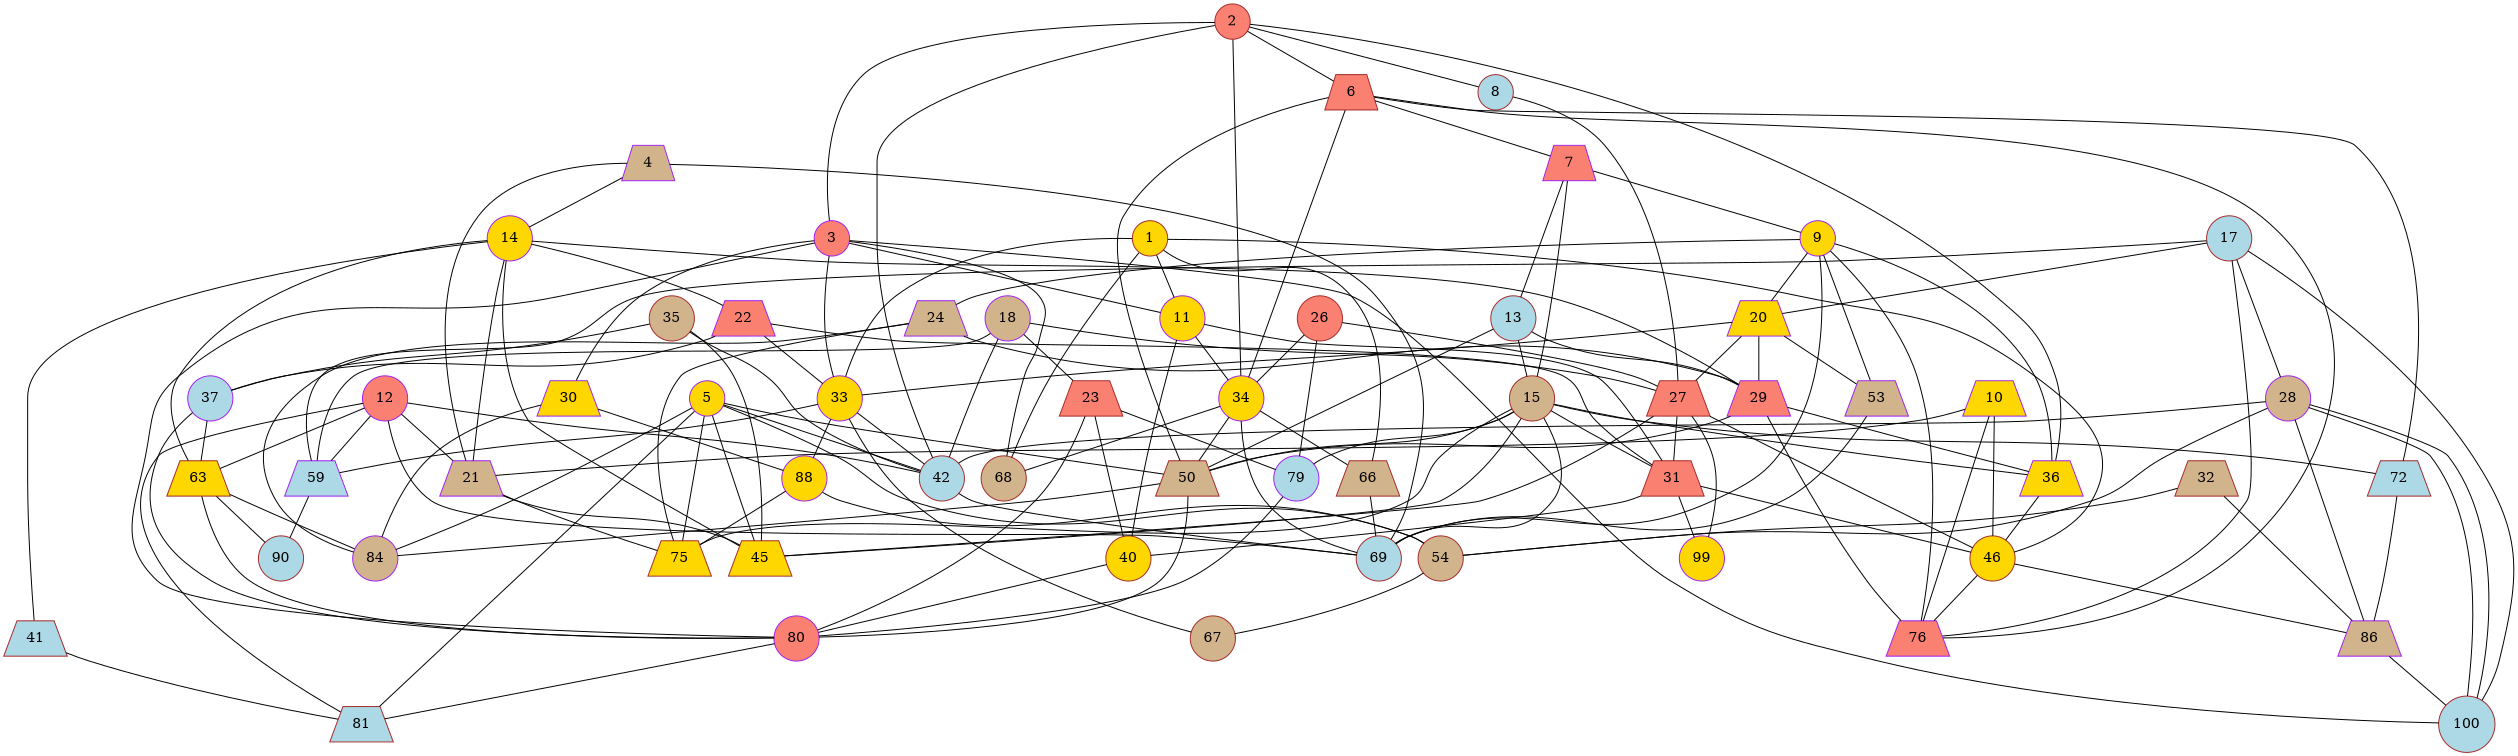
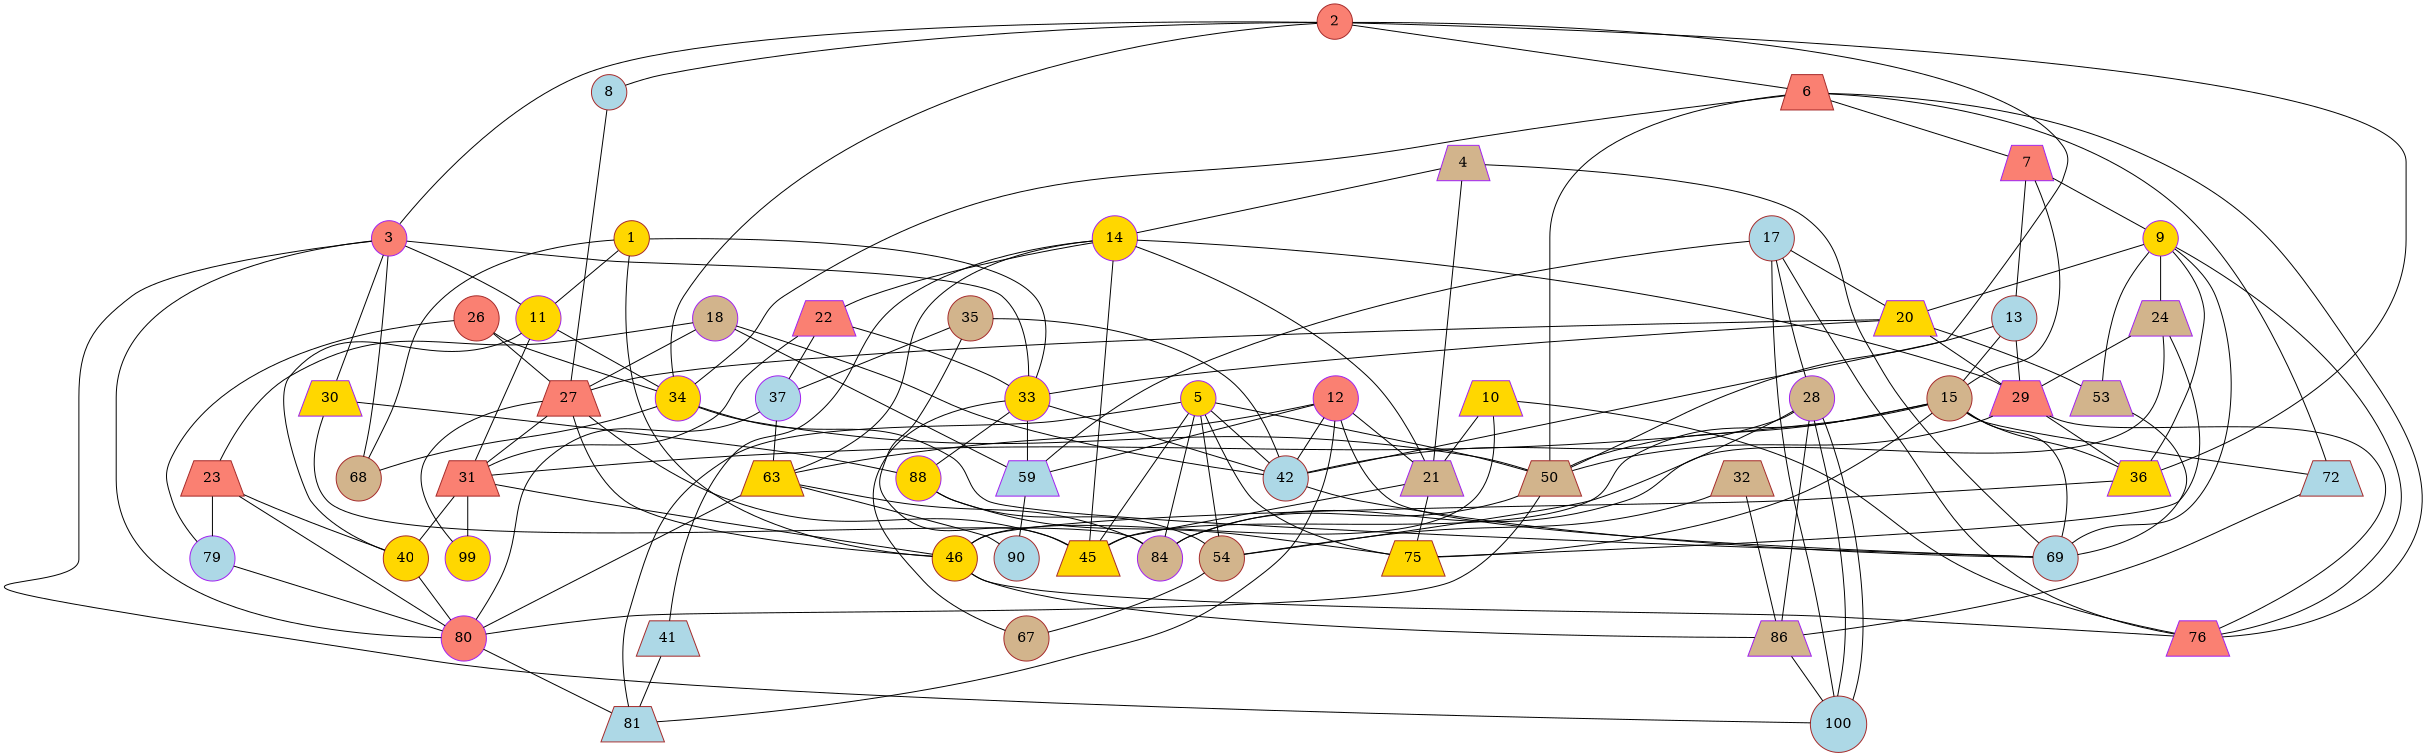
  graph {
    node [color=purple fillcolor=gold shape=circle style=filled]
    11 [super="+95"]
    34 [super="+94"]
    31 [color=brown fillcolor=salmon shape=trapezium super="+93"]
    40 [color=brown super="+83"]
    1 [color=brown]
    33 [super="+79"]
    46 [color=brown super="+71"]
-   66 [color=brown fillcolor=tan shape=trapezium]
    68 [color=brown fillcolor=tan]
    42 [color=brown fillcolor=lightblue super="+44"]
    59 [fillcolor=lightblue shape=trapezium]
    n12 [label=88 super="+58"]
    67 [color=brown fillcolor=tan]
    76 [fillcolor=salmon shape=trapezium super="+92"]
    86 [fillcolor=tan shape=trapezium super="+97"]
    69 [color=brown fillcolor=lightblue super="+88"]
    2 [color=brown fillcolor=salmon super="+43"]
    3 [fillcolor=salmon super="+51"]
    6 [color=brown fillcolor=salmon shape=trapezium super="+25"]
    8 [color=brown fillcolor=lightblue]
    36 [shape=trapezium super="+87"]
    30 [shape=trapezium]
    80 [fillcolor=salmon super="+85"]
    100 [color=brown fillcolor=lightblue]
    50 [color=brown fillcolor=tan shape=trapezium super="+52"]
    7 [fillcolor=salmon shape=trapezium super="+64"]
    72 [color=brown fillcolor=lightblue shape=trapezium]
    27 [color=brown fillcolor=salmon shape=trapezium super="+89"]
    84 [fillcolor=tan super="+96"]
    81 [color=brown fillcolor=lightblue shape=trapezium]
    4 [fillcolor=tan shape=trapezium super="+47"]
    14 [super="+19"]
    21 [fillcolor=tan shape=trapezium super="+39"]
    45 [color=brown shape=trapezium super="+57"]
    63 [color=brown shape=trapezium super="+78"]
    29 [fillcolor=salmon shape=trapezium super="+77"]
    22 [fillcolor=salmon shape=trapezium]
    41 [color=brown fillcolor=lightblue shape=trapezium]
    75 [color=brown shape=trapezium super="+91"]
    5 [super="+70"]
    54 [color=brown fillcolor=tan super="+82"]
    9 [super="+38"]
    13 [color=brown fillcolor=lightblue super="+56"]
    15 [color=brown fillcolor=tan super="+16"]
    20 [shape=trapezium super="+74"]
    24 [fillcolor=tan shape=trapezium super="+65"]
    53 [fillcolor=tan shape=trapezium]
    n48 [fillcolor=lightblue label=79]
    99
    10 [shape=trapezium super="+55"]
    12 [fillcolor=salmon super="+60"]
    90 [color=brown fillcolor=lightblue]
    37 [fillcolor=lightblue super="+49"]
    17 [color=brown fillcolor=lightblue super="+98"]
    28 [fillcolor=tan]
    18 [fillcolor=tan super="+61"]
    23 [color=brown fillcolor=salmon shape=trapezium]
    26 [color=brown fillcolor=salmon]
    32 [color=brown fillcolor=tan shape=trapezium]
    35 [color=brown fillcolor=tan]
    11 -- 34
    11 -- 31
    11 -- 40
-   34 -- 66
    34 -- 68
    34 -- 69
    34 -- 50
    31 -- 40 [weight=2]
    31 -- 46
    31 -- 99
    40 -- 80
    1 -- 11
    1 -- 33
    1 -- 46
-   1 -- 66
    1 -- 68
    33 -- 42
    33 -- 59
    33 -- n12
    33 -- 67
    46 -- 76
    46 -- 86
-   66 -- 69
    42 -- 69
    59 -- 90
    n12 -- 75
    n12 -- 54
    86 -- 100
    2 -- 34
    2 -- 42
    2 -- 3
    2 -- 6
    2 -- 8
    2 -- 36
    3 -- 11
    3 -- 33
    3 -- 68
    3 -- 30
    3 -- 80
    3 -- 100
    6 -- 34
    6 -- 76
    6 -- 50
    6 -- 7
    6 -- 72
    8 -- 27
    36 -- 46
    30 -- n12
    30 -- 84
    80 -- 81
    50 -- 80
    50 -- 84
    7 -- 9
    7 -- 13
    7 -- 15
    72 -- 86
    27 -- 31
    27 -- 46
    27 -- 45
    27 -- 99
    4 -- 69 [weight=2]
    4 -- 14
    4 -- 21
    14 -- 21
    14 -- 45
    14 -- 63
    14 -- 29
    14 -- 22
    14 -- 41
    21 -- 45
    21 -- 75
    63 -- 80
    63 -- 84
    63 -- 90
    29 -- 76 [weight=2]
    29 -- 36
    29 -- 50
    22 -- 31
    22 -- 33
    22 -- 37
    41 -- 81
    5 -- 42
    5 -- 50
    5 -- 84
    5 -- 81
    5 -- 45
    5 -- 75 [weight=2]
    5 -- 54 [weight=2]
    54 -- 67
    9 -- 76
    9 -- 69
    9 -- 36
    9 -- 20
    9 -- 24
    9 -- 53
    13 -- 50
    13 -- 29
    13 -- 15
    15 -- 31
    15 -- 69 [weight=2]
    15 -- 36
    15 -- 50
    15 -- 72
    15 -- 45
    15 -- 75
-   15 -- n48
    20 -- 33
    20 -- 27
    20 -- 29
    20 -- 53
    24 -- 84
    24 -- 29
    24 -- 75
    53 -- 69
    n48 -- 80
    10 -- 46
    10 -- 76 [weight=2]
    10 -- 21
    12 -- 42
    12 -- 59
    12 -- 69
    12 -- 81
    12 -- 21
    12 -- 63
    37 -- 80
    37 -- 63
    17 -- 59
    17 -- 76
    17 -- 100
    17 -- 20
    17 -- 28
    28 -- 42
    28 -- 86
    28 -- 100
    28 -- 100
    28 -- 54
    18 -- 42
    18 -- 59
    18 -- 27
    18 -- 23
    23 -- 40
    23 -- 80
    23 -- n48
    26 -- 34
    26 -- 27
    26 -- n48
    32 -- 86
    32 -- 54
    35 -- 42
    35 -- 45
    35 -- 37
  }
